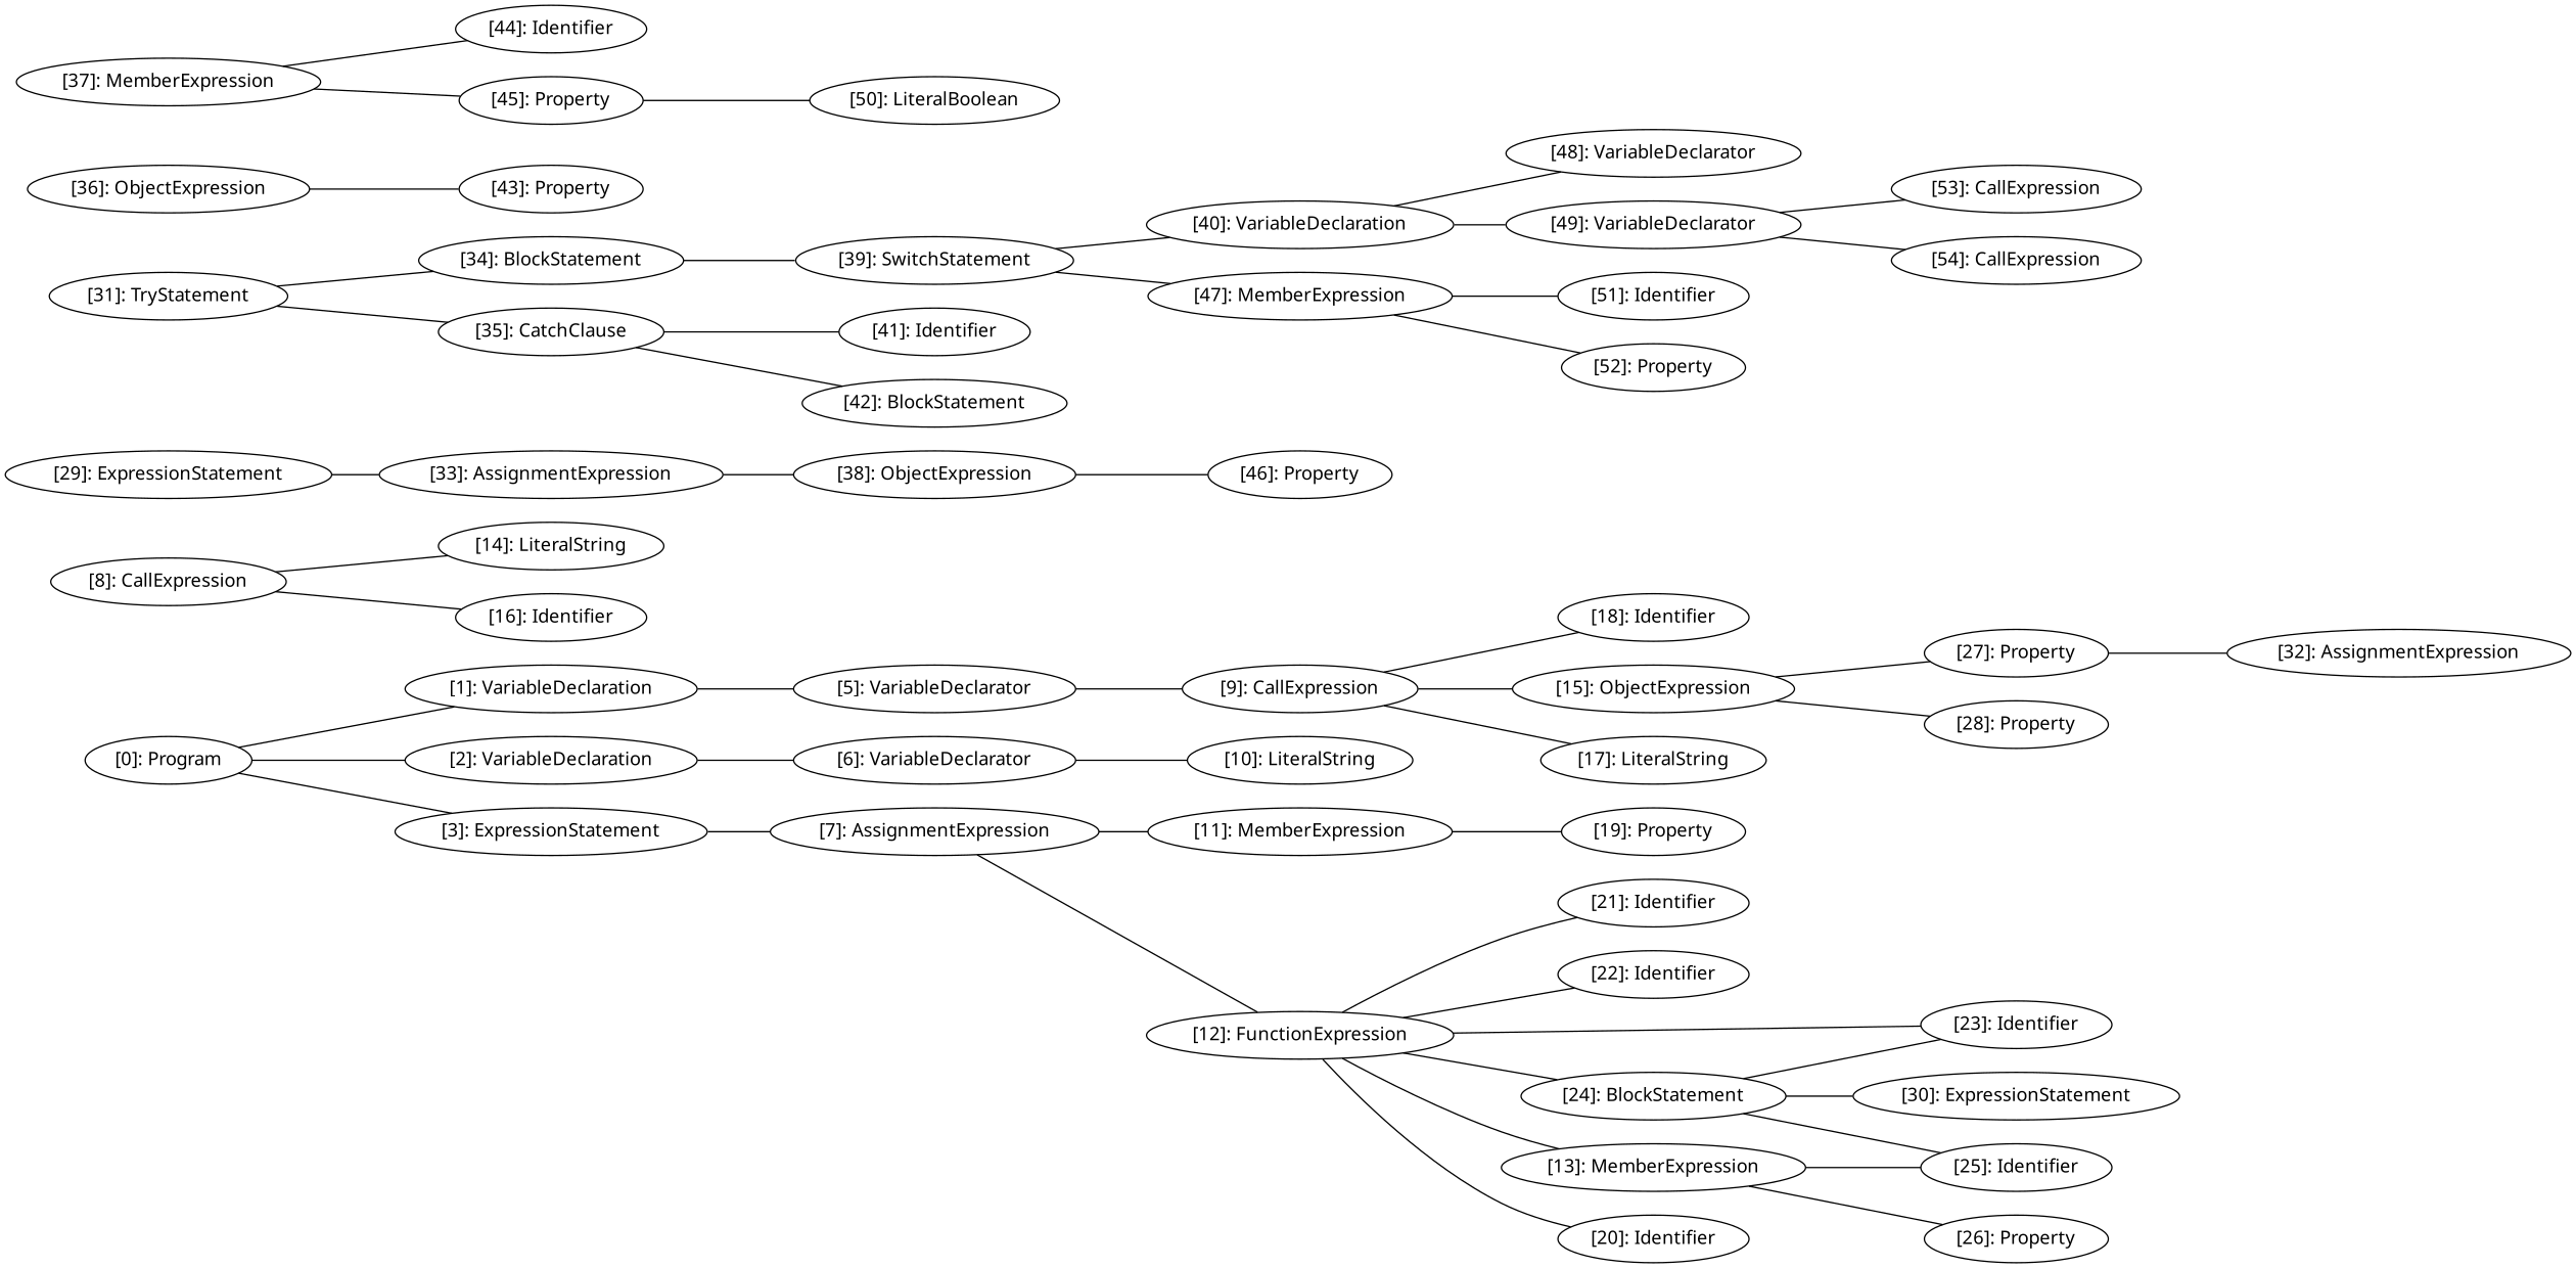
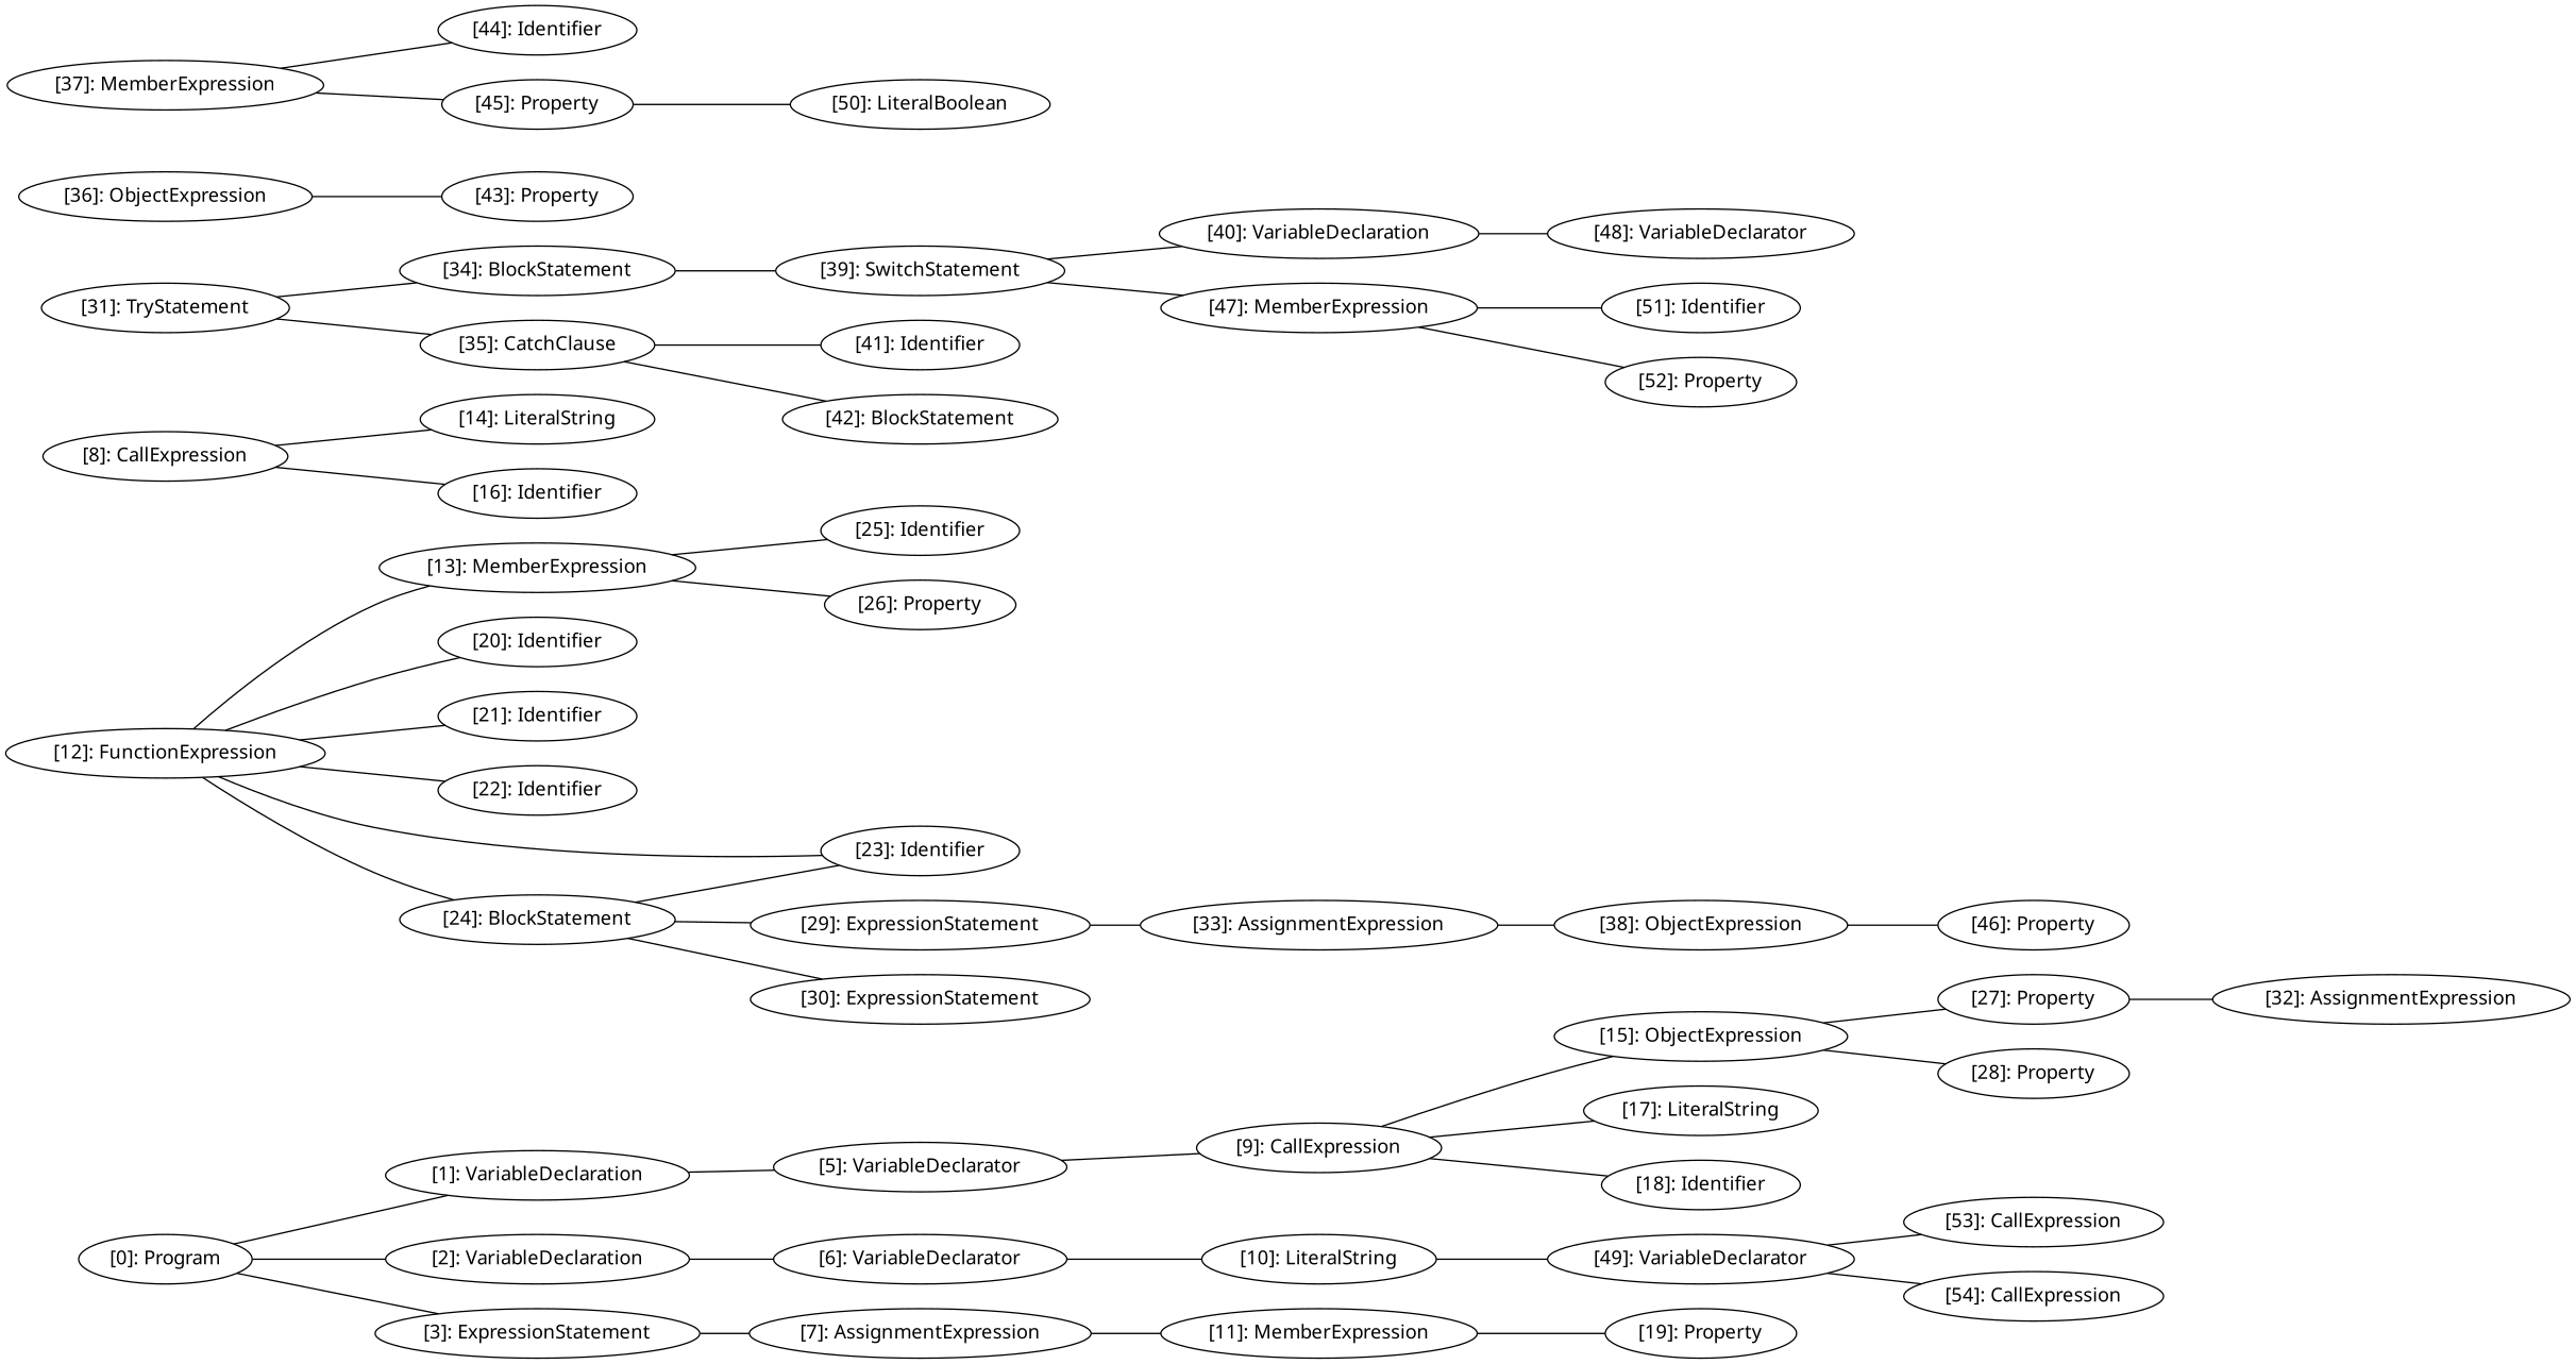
  graph {
    fontname="Noto Sans"
    rankdir=LR
    node [fontname="Noto Sans"]
    edge [fontname="Noto Sans"]
    n1 [label="[0]: Program"]
    n2 [label="[1]: VariableDeclaration"]
    n3 [label="[2]: VariableDeclaration"]
    n4 [label="[3]: ExpressionStatement"]
    n5 [label="[5]: VariableDeclarator"]
    n6 [label="[6]: VariableDeclarator"]
    n7 [label="[7]: AssignmentExpression"]
    n8 [label="[9]: CallExpression"]
    n9 [label="[10]: LiteralString"]
    n10 [label="[11]: MemberExpression"]
    n11 [label="[12]: FunctionExpression"]
    n12 [label="[8]: CallExpression"]
    n13 [label="[14]: LiteralString"]
    n14 [label="[16]: Identifier"]
    n15 [label="[15]: ObjectExpression"]
    n16 [label="[17]: LiteralString"]
    n17 [label="[18]: Identifier"]
    n18 [label="[19]: Property"]
    n19 [label="[13]: MemberExpression"]
    n20 [label="[20]: Identifier"]
    n21 [label="[21]: Identifier"]
    n22 [label="[22]: Identifier"]
    n23 [label="[23]: Identifier"]
    n24 [label="[24]: BlockStatement"]
    n25 [label="[25]: Identifier"]
    n26 [label="[26]: Property"]
    n27 [label="[27]: Property"]
    n28 [label="[28]: Property"]
    n29 [label="[29]: ExpressionStatement"]
    n30 [label="[30]: ExpressionStatement"]
    n31 [label="[32]: AssignmentExpression"]
    n32 [label="[33]: AssignmentExpression"]
    n33 [label="[31]: TryStatement"]
    n34 [label="[34]: BlockStatement"]
    n35 [label="[35]: CatchClause"]
    n36 [label="[38]: ObjectExpression"]
    n37 [label="[39]: SwitchStatement"]
    n38 [label="[41]: Identifier"]
    n39 [label="[42]: BlockStatement"]
    n40 [label="[36]: ObjectExpression"]
    n41 [label="[43]: Property"]
    n42 [label="[37]: MemberExpression"]
    n43 [label="[44]: Identifier"]
    n44 [label="[45]: Property"]
    n45 [label="[46]: Property"]
    n46 [label="[40]: VariableDeclaration"]
    n47 [label="[47]: MemberExpression"]
    n48 [label="[48]: VariableDeclarator"]
    n49 [label="[49]: VariableDeclarator"]
    n50 [label="[50]: LiteralBoolean"]
    n51 [label="[51]: Identifier"]
    n52 [label="[52]: Property"]
    n53 [label="[53]: CallExpression"]
    n54 [label="[54]: CallExpression"]
    n1 -- n2
    n1 -- n3
    n1 -- n4
    n2 -- n5
    n3 -- n6
    n4 -- n7
    n5 -- n8
    n6 -- n9
    n7 -- n10
-   n7 -- n11
    n8 -- n15
    n8 -- n16
    n8 -- n17
    n10 -- n18
    n11 -- n19
    n11 -- n20
    n11 -- n21
    n11 -- n22
    n11 -- n23
    n11 -- n24
    n12 -- n13
    n12 -- n14
    n15 -- n27
    n15 -- n28
    n19 -- n25
    n19 -- n26
    n24 -- n23
-   n24 -- n25
+   n24 -- n29
    n24 -- n30
    n27 -- n31
    n29 -- n32
    n32 -- n36
    n33 -- n34
    n33 -- n35
    n34 -- n37
    n35 -- n38
    n35 -- n39
    n36 -- n45
    n37 -- n46
    n37 -- n47
    n40 -- n41
    n42 -- n43
    n42 -- n44
    n44 -- n50
    n46 -- n48
-   n46 -- n49
+   n9 -- n49
    n47 -- n51
    n47 -- n52
    n49 -- n53
    n49 -- n54
  }
